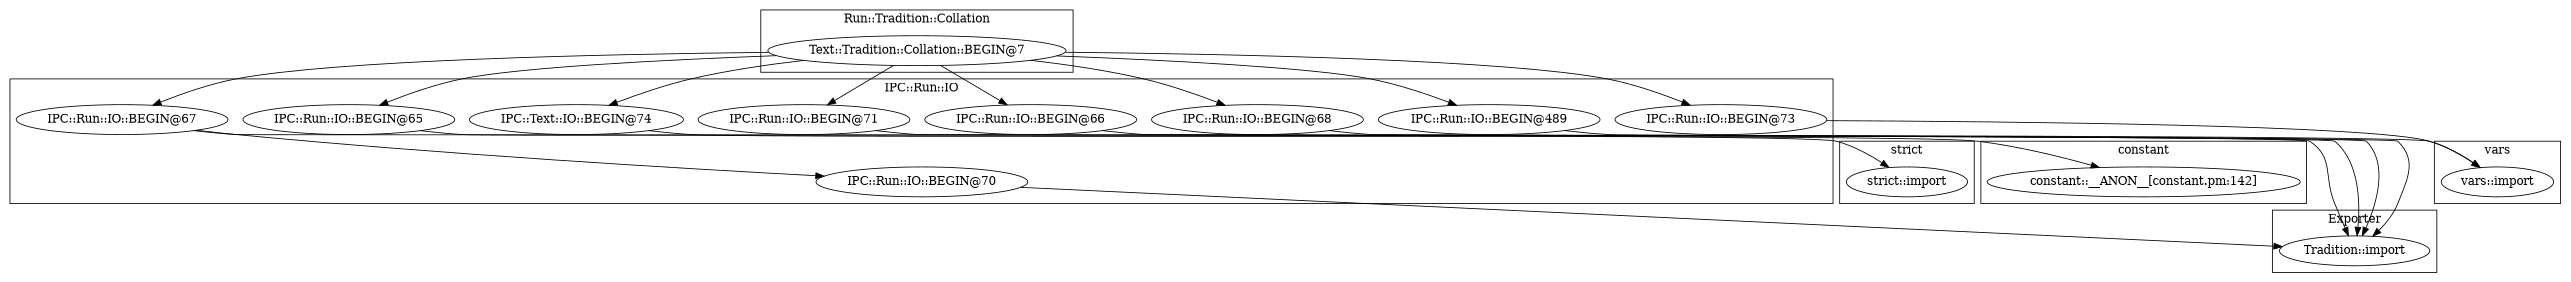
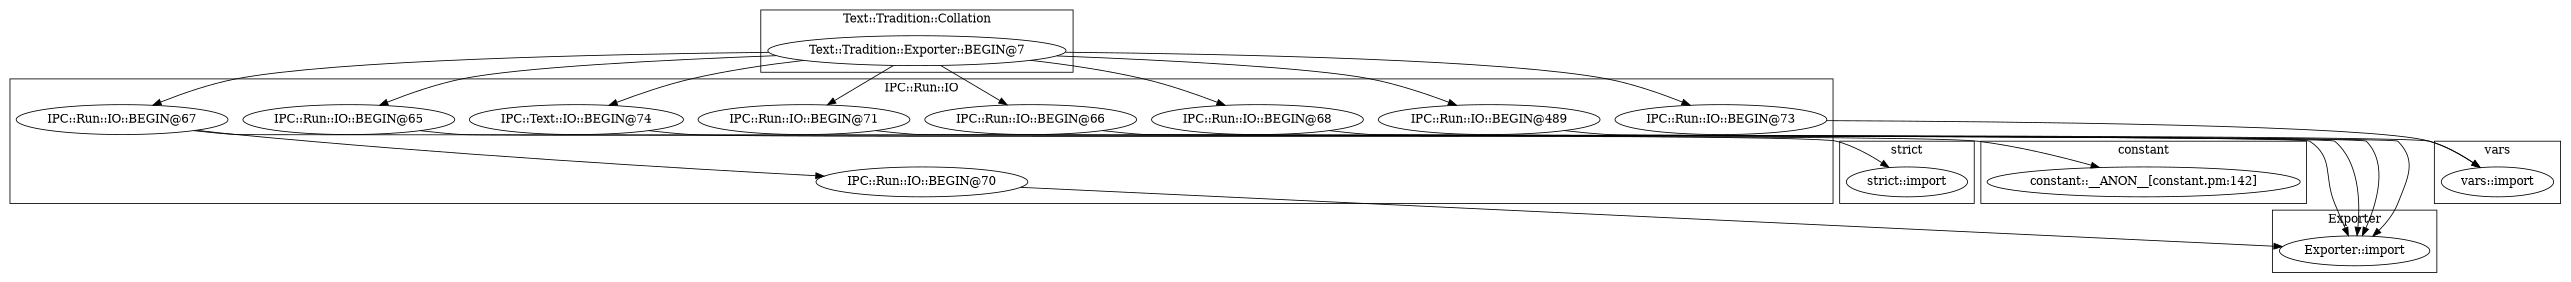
  digraph {
    "constant::__ANON__[constant.pm:142]"
-   "Text::Tradition::Collation::BEGIN@7"
+   "Text::Tradition::Collation::BEGIN@7" [label="Text::Tradition::Exporter::BEGIN@7"]
    "IPC::Run::IO::BEGIN@65"
    n4 [label="IPC::Text::IO::BEGIN@74"]
    "IPC::Run::IO::BEGIN@71"
    "IPC::Run::IO::BEGIN@67"
    "IPC::Run::IO::BEGIN@66"
    "IPC::Run::IO::BEGIN@68"
    "IPC::Run::IO::BEGIN@73"
    "IPC::Run::IO::BEGIN@489"
    "IPC::Run::IO::BEGIN@70"
-   "Exporter::import" [label="Tradition::import"]
+   "Exporter::import"
    "vars::import"
    "strict::import"
    subgraph cluster_1 {
      label=constant
      "constant::__ANON__[constant.pm:142]"
    }
    subgraph cluster_2 {
-     label="Run::Tradition::Collation"
+     label="Text::Tradition::Collation"
      "Text::Tradition::Collation::BEGIN@7"
    }
    subgraph cluster_3 {
      label="IPC::Run::IO"
      "IPC::Run::IO::BEGIN@65"
      n4
      "IPC::Run::IO::BEGIN@71"
      "IPC::Run::IO::BEGIN@67"
      "IPC::Run::IO::BEGIN@66"
      "IPC::Run::IO::BEGIN@68"
      "IPC::Run::IO::BEGIN@73"
      "IPC::Run::IO::BEGIN@489"
      "IPC::Run::IO::BEGIN@70"
    }
    subgraph cluster_4 {
      label=Exporter
      "Exporter::import"
    }
    subgraph cluster_5 {
      label=vars
      "vars::import"
    }
    subgraph cluster_6 {
      label="strict"
      "strict::import"
    }
    "Text::Tradition::Collation::BEGIN@7" -> "IPC::Run::IO::BEGIN@65"
    "Text::Tradition::Collation::BEGIN@7" -> n4
    "Text::Tradition::Collation::BEGIN@7" -> "IPC::Run::IO::BEGIN@71"
    "Text::Tradition::Collation::BEGIN@7" -> "IPC::Run::IO::BEGIN@67"
    "Text::Tradition::Collation::BEGIN@7" -> "IPC::Run::IO::BEGIN@66"
    "Text::Tradition::Collation::BEGIN@7" -> "IPC::Run::IO::BEGIN@68"
    "Text::Tradition::Collation::BEGIN@7" -> "IPC::Run::IO::BEGIN@73"
    "Text::Tradition::Collation::BEGIN@7" -> "IPC::Run::IO::BEGIN@489"
    "IPC::Run::IO::BEGIN@65" -> "strict::import"
    n4 -> "constant::__ANON__[constant.pm:142]"
    "IPC::Run::IO::BEGIN@71" -> "Exporter::import"
    "IPC::Run::IO::BEGIN@67" -> "IPC::Run::IO::BEGIN@70"
    "IPC::Run::IO::BEGIN@67" -> "Exporter::import"
    "IPC::Run::IO::BEGIN@66" -> "Exporter::import"
    "IPC::Run::IO::BEGIN@68" -> "Exporter::import"
    "IPC::Run::IO::BEGIN@73" -> "vars::import"
    "IPC::Run::IO::BEGIN@489" -> "vars::import"
    "IPC::Run::IO::BEGIN@70" -> "Exporter::import"
  }
